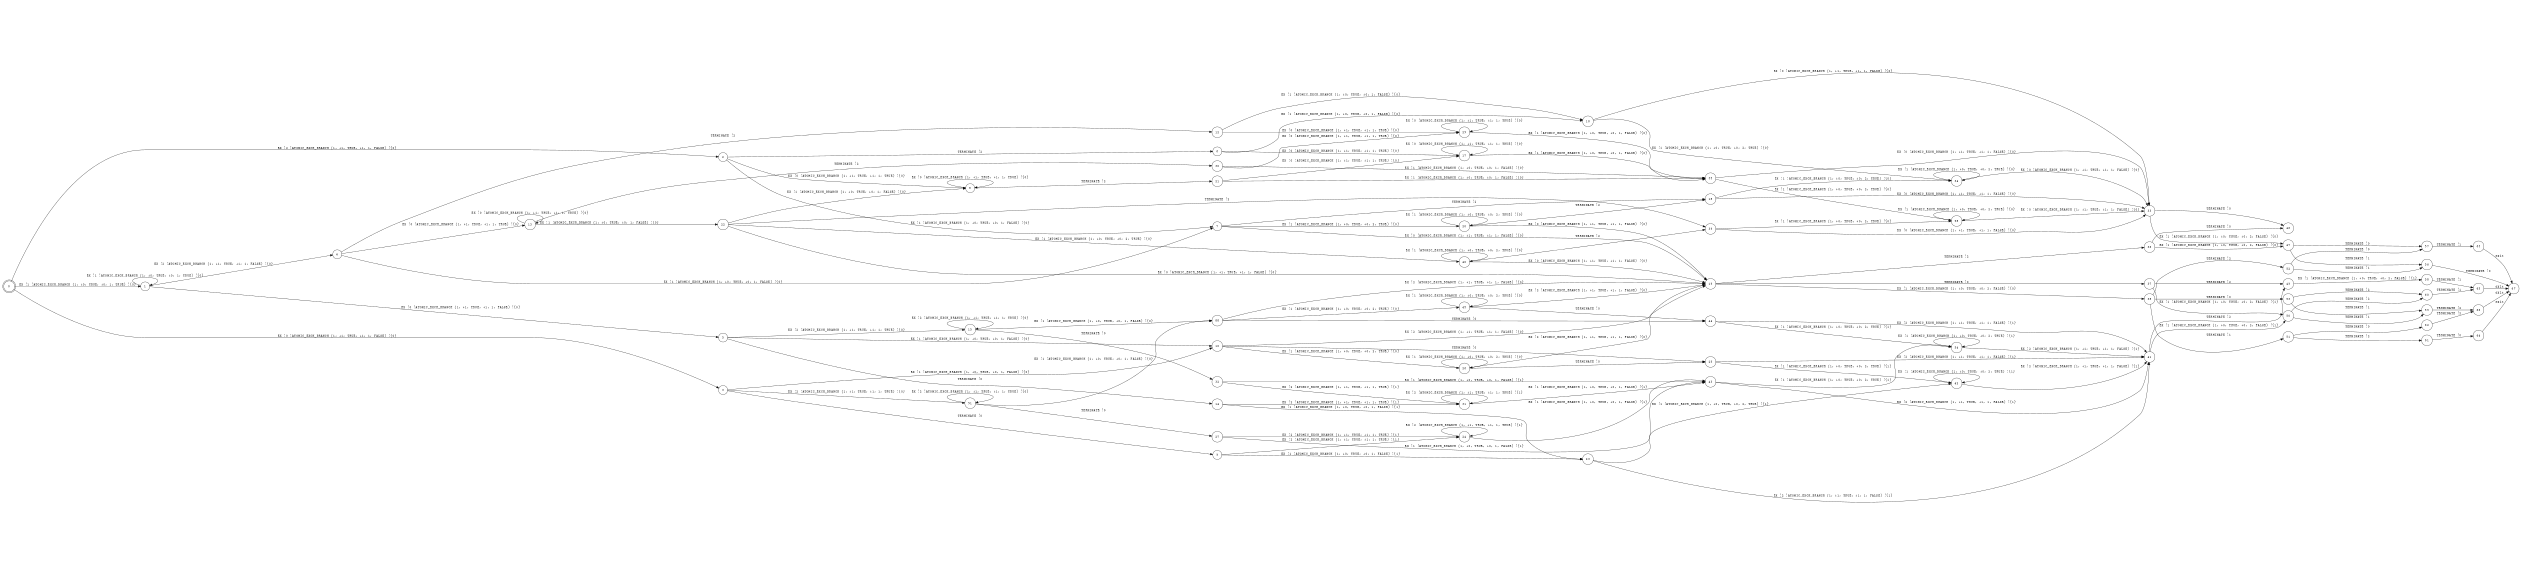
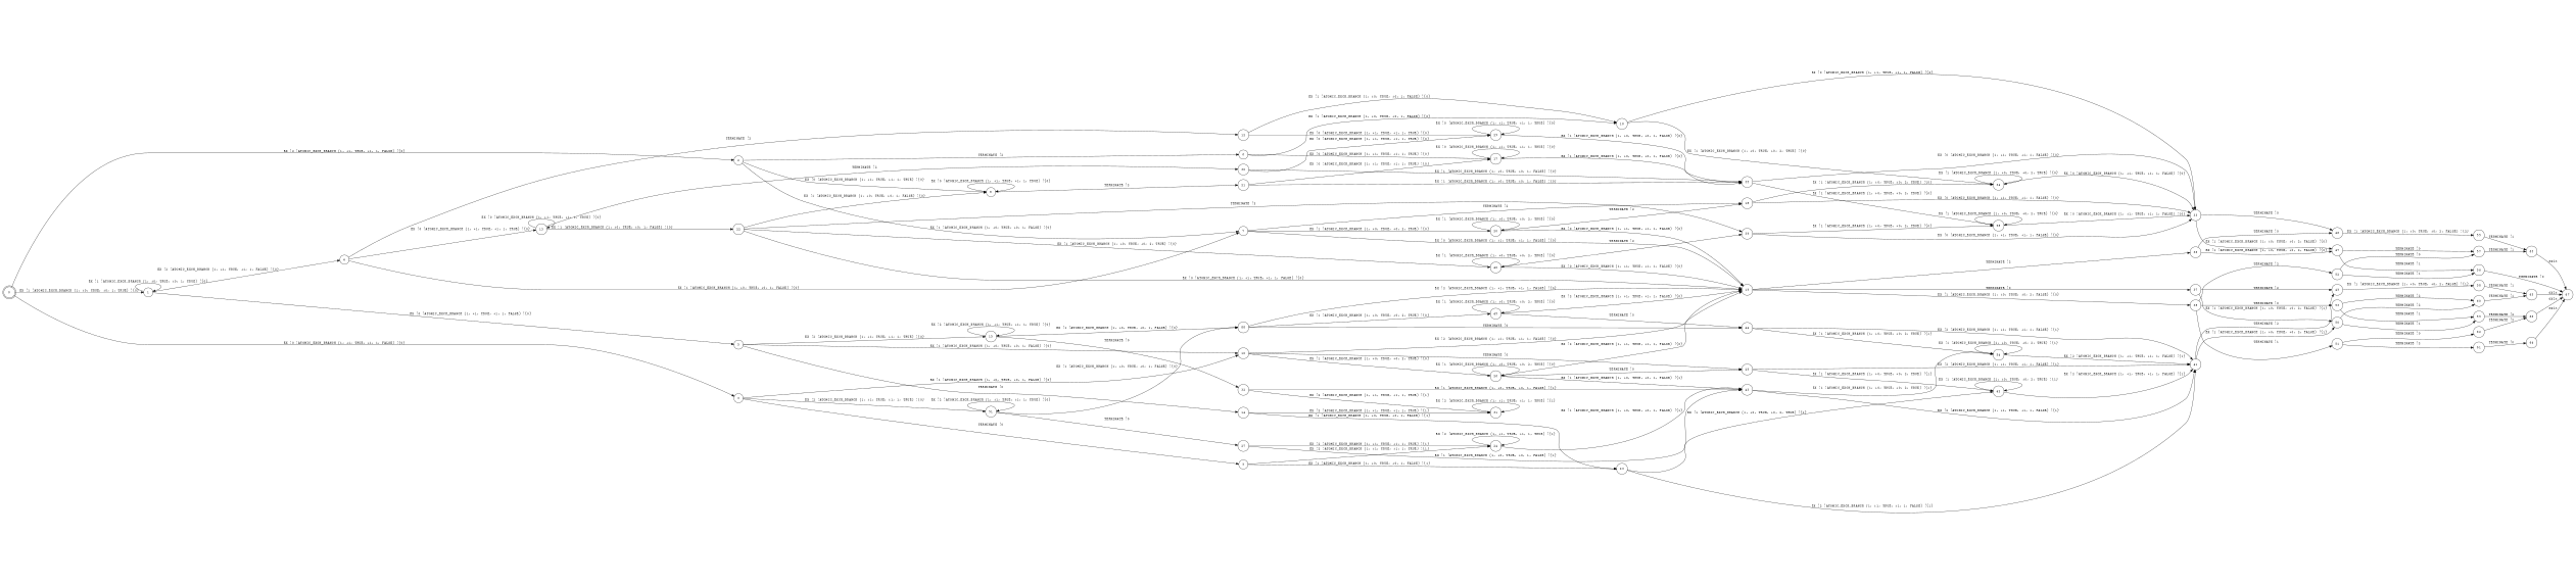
  digraph {
    fontname="Courier Prime"
    rankdir=LR
    node [fontname="Courier Prime" shape=circle]
    edge [fontname="Courier Prime"]
    0 [peripheries=2]
    1
    2
    3
    4
    5
    6
    7
    8
    9
    10
    n12 [label=91]
    12
    13
    14
    15
    16
    17
    18
    19
    20
    21
    23
    24
    25
    26
    27
    n28 [label=88]
    29
    22
    30
    31
    32
    33
    34
    35
    36
    37
    38
    39
    40
    41
    42
    43
    44
    45
    46
    47
    n49 [label=98]
    49
    50
    51
    52
    53
    54
+   55
    56
    57
    58
    59
    60
    61
    62
    63
    67
    65
    66
    64
    0 -> 1 [label="EX !1 !ATOMIC_EXCH_BRANCH (1, +0, TRUE, +0, 1, TRUE) !{0}"]
    0 -> 2 [label="EX !2 !ATOMIC_EXCH_BRANCH (1, +1, TRUE, +1, 1, FALSE) !{0}"]
    0 -> 3 [label="EX !0 !ATOMIC_EXCH_BRANCH (1, +1, TRUE, +1, 1, FALSE) !{0}"]
    1 -> 1 [label="EX !1 !ATOMIC_EXCH_BRANCH (1, +0, TRUE, +0, 1, TRUE) !{0}"]
    1 -> 4 [label="EX !2 !ATOMIC_EXCH_BRANCH (1, +1, TRUE, +1, 1, FALSE) !{0}"]
    1 -> 5 [label="EX !0 !ATOMIC_EXCH_BRANCH (1, +1, TRUE, +1, 1, FALSE) !{0}"]
    2 -> 6 [label="TERMINATE !2"]
    2 -> 7 [label="EX !1 !ATOMIC_EXCH_BRANCH (1, +0, TRUE, +0, 1, FALSE) !{0}"]
    2 -> 8 [label="EX !0 !ATOMIC_EXCH_BRANCH (1, +1, TRUE, +1, 1, TRUE) !{0}"]
    3 -> 9 [label="TERMINATE !0"]
    3 -> 10 [label="EX !1 !ATOMIC_EXCH_BRANCH (1, +0, TRUE, +0, 1, FALSE) !{0}"]
    3 -> n12 [label="EX !2 !ATOMIC_EXCH_BRANCH (1, +1, TRUE, +1, 1, TRUE) !{0}"]
    4 -> 7 [label="EX !1 !ATOMIC_EXCH_BRANCH (1, +0, TRUE, +0, 1, FALSE) !{0}"]
    4 -> 12 [label="TERMINATE !2"]
    4 -> 13 [label="EX !0 !ATOMIC_EXCH_BRANCH (1, +1, TRUE, +1, 1, TRUE) !{0}"]
    5 -> 10 [label="EX !1 !ATOMIC_EXCH_BRANCH (1, +0, TRUE, +0, 1, FALSE) !{0}"]
    5 -> 14 [label="TERMINATE !0"]
    5 -> 15 [label="EX !2 !ATOMIC_EXCH_BRANCH (1, +1, TRUE, +1, 1, TRUE) !{0}"]
    6 -> 16 [label="EX !1 !ATOMIC_EXCH_BRANCH (1, +0, TRUE, +0, 1, FALSE) !{0}"]
    6 -> 17 [label="EX !0 !ATOMIC_EXCH_BRANCH (1, +1, TRUE, +1, 1, TRUE) !{0}"]
    7 -> 18 [label="TERMINATE !2"]
    7 -> 19 [label="EX !0 !ATOMIC_EXCH_BRANCH (1, +1, TRUE, +1, 1, FALSE) !{0}"]
    7 -> 20 [label="EX !1 !ATOMIC_EXCH_BRANCH (1, +0, TRUE, +0, 2, TRUE) !{0}"]
    8 -> 8 [label="EX !0 !ATOMIC_EXCH_BRANCH (1, +1, TRUE, +1, 1, TRUE) !{0}"]
    8 -> 21 [label="TERMINATE !2"]
    9 -> 23 [label="EX !1 !ATOMIC_EXCH_BRANCH (1, +0, TRUE, +0, 1, FALSE) !{1}"]
    9 -> 24 [label="EX !2 !ATOMIC_EXCH_BRANCH (1, +1, TRUE, +1, 1, TRUE) !{1}"]
    10 -> 19 [label="EX !2 !ATOMIC_EXCH_BRANCH (1, +1, TRUE, +1, 1, FALSE) !{0}"]
    10 -> 25 [label="TERMINATE !0"]
    10 -> 26 [label="EX !1 !ATOMIC_EXCH_BRANCH (1, +0, TRUE, +0, 2, TRUE) !{0}"]
    n12 -> n12 [label="EX !2 !ATOMIC_EXCH_BRANCH (1, +1, TRUE, +1, 1, TRUE) !{0}"]
    n12 -> 27 [label="TERMINATE !0"]
    n12 -> n28 [label="EX !1 !ATOMIC_EXCH_BRANCH (1, +0, TRUE, +0, 1, FALSE) !{0}"]
    12 -> 16 [label="EX !1 !ATOMIC_EXCH_BRANCH (1, +0, TRUE, +0, 1, FALSE) !{0}"]
    12 -> 29 [label="EX !0 !ATOMIC_EXCH_BRANCH (1, +1, TRUE, +1, 1, TRUE) !{0}"]
    13 -> 13 [label="EX !0 !ATOMIC_EXCH_BRANCH (1, +1, TRUE, +1, 1, TRUE) !{0}"]
    13 -> 22 [label="EX !1 !ATOMIC_EXCH_BRANCH (1, +0, TRUE, +0, 1, FALSE) !{0}"]
    13 -> 30 [label="TERMINATE !2"]
    14 -> 23 [label="EX !1 !ATOMIC_EXCH_BRANCH (1, +0, TRUE, +0, 1, FALSE) !{1}"]
    14 -> 31 [label="EX !2 !ATOMIC_EXCH_BRANCH (1, +1, TRUE, +1, 1, TRUE) !{1}"]
    15 -> 15 [label="EX !2 !ATOMIC_EXCH_BRANCH (1, +1, TRUE, +1, 1, TRUE) !{0}"]
    15 -> n28 [label="EX !1 !ATOMIC_EXCH_BRANCH (1, +0, TRUE, +0, 1, FALSE) !{0}"]
    15 -> 32 [label="TERMINATE !0"]
    16 -> 33 [label="EX !0 !ATOMIC_EXCH_BRANCH (1, +1, TRUE, +1, 1, FALSE) !{0}"]
    16 -> 34 [label="EX !1 !ATOMIC_EXCH_BRANCH (1, +0, TRUE, +0, 2, TRUE) !{0}"]
    17 -> 17 [label="EX !0 !ATOMIC_EXCH_BRANCH (1, +1, TRUE, +1, 1, TRUE) !{0}"]
    17 -> 35 [label="EX !1 !ATOMIC_EXCH_BRANCH (1, +0, TRUE, +0, 1, FALSE) !{0}"]
    18 -> 33 [label="EX !0 !ATOMIC_EXCH_BRANCH (1, +1, TRUE, +1, 1, FALSE) !{0}"]
    18 -> 34 [label="EX !1 !ATOMIC_EXCH_BRANCH (1, +0, TRUE, +0, 2, TRUE) !{0}"]
    19 -> 36 [label="TERMINATE !2"]
    19 -> 37 [label="TERMINATE !0"]
    19 -> 38 [label="EX !1 !ATOMIC_EXCH_BRANCH (1, +0, TRUE, +0, 2, FALSE) !{0}"]
    20 -> 18 [label="TERMINATE !2"]
    20 -> 19 [label="EX !0 !ATOMIC_EXCH_BRANCH (1, +1, TRUE, +1, 1, FALSE) !{0}"]
    20 -> 20 [label="EX !1 !ATOMIC_EXCH_BRANCH (1, +0, TRUE, +0, 2, TRUE) !{0}"]
    21 -> 17 [label="EX !0 !ATOMIC_EXCH_BRANCH (1, +1, TRUE, +1, 1, TRUE) !{0}"]
    21 -> 35 [label="EX !1 !ATOMIC_EXCH_BRANCH (1, +0, TRUE, +0, 1, FALSE) !{0}"]
    23 -> 41 [label="EX !2 !ATOMIC_EXCH_BRANCH (1, +1, TRUE, +1, 1, FALSE) !{1}"]
    23 -> 42 [label="EX !1 !ATOMIC_EXCH_BRANCH (1, +0, TRUE, +0, 2, TRUE) !{1}"]
    24 -> 24 [label="EX !2 !ATOMIC_EXCH_BRANCH (1, +1, TRUE, +1, 1, TRUE) !{1}"]
    24 -> 43 [label="EX !1 !ATOMIC_EXCH_BRANCH (1, +0, TRUE, +0, 1, FALSE) !{1}"]
    25 -> 41 [label="EX !2 !ATOMIC_EXCH_BRANCH (1, +1, TRUE, +1, 1, FALSE) !{1}"]
    25 -> 42 [label="EX !1 !ATOMIC_EXCH_BRANCH (1, +0, TRUE, +0, 2, TRUE) !{1}"]
    26 -> 19 [label="EX !2 !ATOMIC_EXCH_BRANCH (1, +1, TRUE, +1, 1, FALSE) !{0}"]
    26 -> 25 [label="TERMINATE !0"]
    26 -> 26 [label="EX !1 !ATOMIC_EXCH_BRANCH (1, +0, TRUE, +0, 2, TRUE) !{0}"]
    27 -> 24 [label="EX !2 !ATOMIC_EXCH_BRANCH (1, +1, TRUE, +1, 1, TRUE) !{1}"]
    27 -> 43 [label="EX !1 !ATOMIC_EXCH_BRANCH (1, +0, TRUE, +0, 1, FALSE) !{1}"]
    n28 -> 19 [label="EX !2 !ATOMIC_EXCH_BRANCH (1, +1, TRUE, +1, 1, FALSE) !{0}"]
    n28 -> 44 [label="TERMINATE !0"]
    n28 -> 45 [label="EX !1 !ATOMIC_EXCH_BRANCH (1, +0, TRUE, +0, 2, TRUE) !{0}"]
    29 -> 29 [label="EX !0 !ATOMIC_EXCH_BRANCH (1, +1, TRUE, +1, 1, TRUE) !{0}"]
    29 -> 35 [label="EX !1 !ATOMIC_EXCH_BRANCH (1, +0, TRUE, +0, 1, FALSE) !{0}"]
    22 -> 8 [label="EX !1 !ATOMIC_EXCH_BRANCH (1, +0, TRUE, +0, 1, FALSE) !{0}"]
    22 -> 19 [label="EX !0 !ATOMIC_EXCH_BRANCH (1, +1, TRUE, +1, 1, FALSE) !{0}"]
    22 -> 39 [label="TERMINATE !2"]
    22 -> 40 [label="EX !1 !ATOMIC_EXCH_BRANCH (1, +0, TRUE, +0, 2, TRUE) !{0}"]
    30 -> 29 [label="EX !0 !ATOMIC_EXCH_BRANCH (1, +1, TRUE, +1, 1, TRUE) !{0}"]
    30 -> 35 [label="EX !1 !ATOMIC_EXCH_BRANCH (1, +0, TRUE, +0, 1, FALSE) !{0}"]
    31 -> 31 [label="EX !2 !ATOMIC_EXCH_BRANCH (1, +1, TRUE, +1, 1, TRUE) !{1}"]
-   31 -> 43 [label="EX !1 !ATOMIC_EXCH_BRANCH (1, +0, TRUE, +0, 1, FALSE) !{1}"]
+   26 -> 43 [label="EX !1 !ATOMIC_EXCH_BRANCH (1, +0, TRUE, +0, 1, FALSE) !{1}"]
    32 -> 31 [label="EX !2 !ATOMIC_EXCH_BRANCH (1, +1, TRUE, +1, 1, TRUE) !{1}"]
    32 -> 43 [label="EX !1 !ATOMIC_EXCH_BRANCH (1, +0, TRUE, +0, 1, FALSE) !{1}"]
    33 -> 46 [label="TERMINATE !0"]
    33 -> 47 [label="EX !1 !ATOMIC_EXCH_BRANCH (1, +0, TRUE, +0, 2, FALSE) !{0}"]
    34 -> 33 [label="EX !0 !ATOMIC_EXCH_BRANCH (1, +1, TRUE, +1, 1, FALSE) !{0}"]
    34 -> 34 [label="EX !1 !ATOMIC_EXCH_BRANCH (1, +0, TRUE, +0, 2, TRUE) !{0}"]
    35 -> 33 [label="EX !0 !ATOMIC_EXCH_BRANCH (1, +1, TRUE, +1, 1, FALSE) !{0}"]
    35 -> n49 [label="EX !1 !ATOMIC_EXCH_BRANCH (1, +0, TRUE, +0, 2, TRUE) !{0}"]
    36 -> 46 [label="TERMINATE !0"]
    36 -> 47 [label="EX !1 !ATOMIC_EXCH_BRANCH (1, +0, TRUE, +0, 2, FALSE) !{0}"]
    37 -> 49 [label="TERMINATE !2"]
    37 -> 50 [label="EX !1 !ATOMIC_EXCH_BRANCH (1, +0, TRUE, +0, 2, FALSE) !{1}"]
    38 -> 51 [label="TERMINATE !1"]
    38 -> 52 [label="TERMINATE !2"]
    38 -> 53 [label="TERMINATE !0"]
    39 -> 33 [label="EX !0 !ATOMIC_EXCH_BRANCH (1, +1, TRUE, +1, 1, FALSE) !{0}"]
    39 -> n49 [label="EX !1 !ATOMIC_EXCH_BRANCH (1, +0, TRUE, +0, 2, TRUE) !{0}"]
    40 -> 19 [label="EX !0 !ATOMIC_EXCH_BRANCH (1, +1, TRUE, +1, 1, FALSE) !{0}"]
    40 -> 39 [label="TERMINATE !2"]
    40 -> 40 [label="EX !1 !ATOMIC_EXCH_BRANCH (1, +0, TRUE, +0, 2, TRUE) !{0}"]
    41 -> 49 [label="TERMINATE !2"]
    41 -> 50 [label="EX !1 !ATOMIC_EXCH_BRANCH (1, +0, TRUE, +0, 2, FALSE) !{1}"]
    42 -> 41 [label="EX !2 !ATOMIC_EXCH_BRANCH (1, +1, TRUE, +1, 1, FALSE) !{1}"]
    42 -> 42 [label="EX !1 !ATOMIC_EXCH_BRANCH (1, +0, TRUE, +0, 2, TRUE) !{1}"]
    43 -> 41 [label="EX !2 !ATOMIC_EXCH_BRANCH (1, +1, TRUE, +1, 1, FALSE) !{1}"]
    43 -> 54 [label="EX !1 !ATOMIC_EXCH_BRANCH (1, +0, TRUE, +0, 2, TRUE) !{1}"]
    44 -> 41 [label="EX !2 !ATOMIC_EXCH_BRANCH (1, +1, TRUE, +1, 1, FALSE) !{1}"]
    44 -> 54 [label="EX !1 !ATOMIC_EXCH_BRANCH (1, +0, TRUE, +0, 2, TRUE) !{1}"]
    45 -> 19 [label="EX !2 !ATOMIC_EXCH_BRANCH (1, +1, TRUE, +1, 1, FALSE) !{0}"]
    45 -> 44 [label="TERMINATE !0"]
    45 -> 45 [label="EX !1 !ATOMIC_EXCH_BRANCH (1, +0, TRUE, +0, 2, TRUE) !{0}"]
+   46 -> 55 [label="EX !1 !ATOMIC_EXCH_BRANCH (1, +0, TRUE, +0, 2, FALSE) !{2}"]
    47 -> 56 [label="TERMINATE !1"]
    47 -> 57 [label="TERMINATE !0"]
    n49 -> 33 [label="EX !0 !ATOMIC_EXCH_BRANCH (1, +1, TRUE, +1, 1, FALSE) !{0}"]
    n49 -> n49 [label="EX !1 !ATOMIC_EXCH_BRANCH (1, +0, TRUE, +0, 2, TRUE) !{0}"]
    49 -> 58 [label="EX !1 !ATOMIC_EXCH_BRANCH (1, +0, TRUE, +0, 2, FALSE) !{1}"]
    50 -> 59 [label="TERMINATE !1"]
    50 -> 60 [label="TERMINATE !2"]
    51 -> 61 [label="TERMINATE !2"]
    51 -> 62 [label="TERMINATE !0"]
    52 -> 56 [label="TERMINATE !1"]
    52 -> 57 [label="TERMINATE !0"]
    53 -> 59 [label="TERMINATE !1"]
    53 -> 60 [label="TERMINATE !2"]
    54 -> 41 [label="EX !2 !ATOMIC_EXCH_BRANCH (1, +1, TRUE, +1, 1, FALSE) !{1}"]
    54 -> 54 [label="EX !1 !ATOMIC_EXCH_BRANCH (1, +0, TRUE, +0, 2, TRUE) !{1}"]
+   55 -> 63 [label="TERMINATE !1"]
    56 -> 67 [label="TERMINATE !0"]
    57 -> 63 [label="TERMINATE !1"]
    58 -> 65 [label="TERMINATE !1"]
    59 -> 66 [label="TERMINATE !2"]
    60 -> 65 [label="TERMINATE !1"]
    61 -> 64 [label="TERMINATE !0"]
    62 -> 66 [label="TERMINATE !2"]
    63 -> 67 [label=exit]
    65 -> 67 [label=exit]
    66 -> 67 [label=exit]
    64 -> 67 [label=exit]
  }
